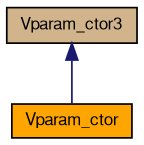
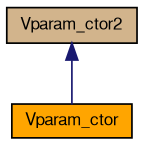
  digraph {
    rankdir=TB
    node [color=black fontname=FreeSans fontsize=10 shape=record style=filled]
-   n1 [fillcolor=tan fontcolor=black height=0.2 label=Vparam_ctor3 width=0.4]
+   n1 [fillcolor=tan fontcolor=black height=0.2 label=Vparam_ctor2 width=0.4]
    n2 [fillcolor=orange height=0.2 label=Vparam_ctor width=0.4]
    n1 -> n2 [color=midnightblue dir=back fontname=FreeSans fontsize=10 labelfontname=FreeSans labelfontsize=10 style=solid]
  }
